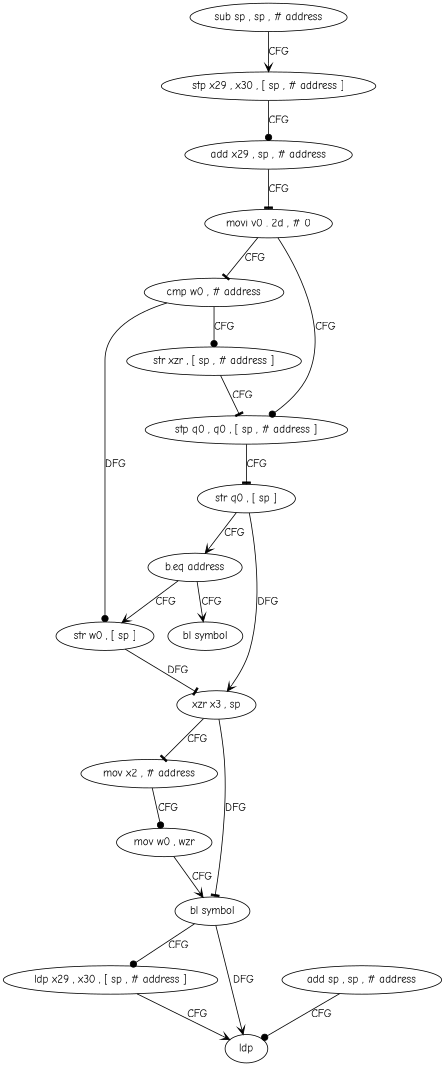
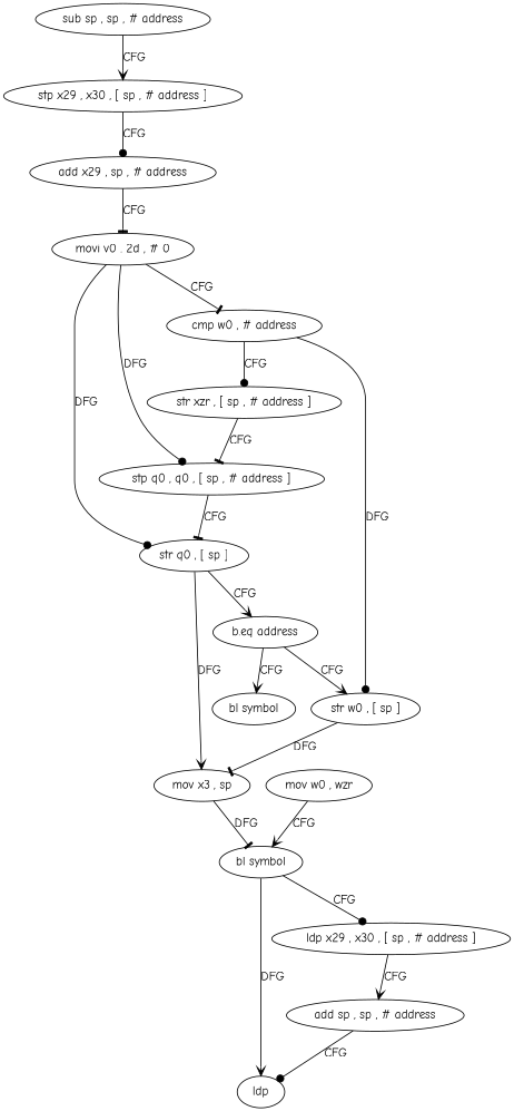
  digraph {
    fontname="Comic Neue"
    node [fontname="Comic Neue"]
    edge [arrowhead=vee fontname="Comic Neue"]
    n1 [label="sub sp , sp , # address"]
    n2 [label="stp x29 , x30 , [ sp , # address ]"]
    n3 [label="add x29 , sp , # address"]
    n4 [label="movi v0 . 2d , # 0"]
    n5 [label="cmp w0 , # address"]
    n6 [label="stp q0 , q0 , [ sp , # address ]"]
    n7 [label="str q0 , [ sp ]"]
    n8 [label="str xzr , [ sp , # address ]"]
    n9 [label="str w0 , [ sp ]"]
    n10 [label="b.eq address"]
-   n11 [label="xzr x3 , sp"]
+   n11 [label="mov x3 , sp"]
    n12 [label="bl symbol"]
-   n13 [label="mov x2 , # address"]
    n14 [label="bl symbol"]
    n15 [label="mov w0 , wzr"]
    n16 [label="ldp x29 , x30 , [ sp , # address ]"]
    n17 [label=ldp]
    n18 [label="add sp , sp , # address"]
    n1 -> n2 [label=CFG]
    n2 -> n3 [arrowhead=dot label=CFG]
    n3 -> n4 [arrowhead=tee label=CFG]
    n4 -> n5 [arrowhead=tee label=CFG]
-   n4 -> n6 [arrowhead=dot label=CFG]
+   n4 -> n6 [arrowhead=dot label=DFG]
+   n4 -> n7 [arrowhead=dot label=DFG]
    n5 -> n8 [arrowhead=dot label=CFG]
    n5 -> n9 [arrowhead=dot label=DFG]
    n6 -> n7 [arrowhead=tee label=CFG]
    n7 -> n10 [label=CFG]
    n7 -> n11 [label=DFG]
    n8 -> n6 [arrowhead=tee label=CFG]
    n9 -> n11 [arrowhead=tee label=DFG]
    n10 -> n9 [label=CFG]
    n10 -> n12 [label=CFG]
-   n11 -> n13 [arrowhead=tee label=CFG]
    n11 -> n14 [arrowhead=tee label=DFG]
-   n13 -> n15 [arrowhead=dot label=CFG]
    n14 -> n16 [arrowhead=dot label=CFG]
    n14 -> n17 [label=DFG]
    n15 -> n14 [label=CFG]
-   n16 -> n17 [label=CFG]
+   n16 -> n18 [label=CFG]
    n18 -> n17 [arrowhead=dot label=CFG]
  }
